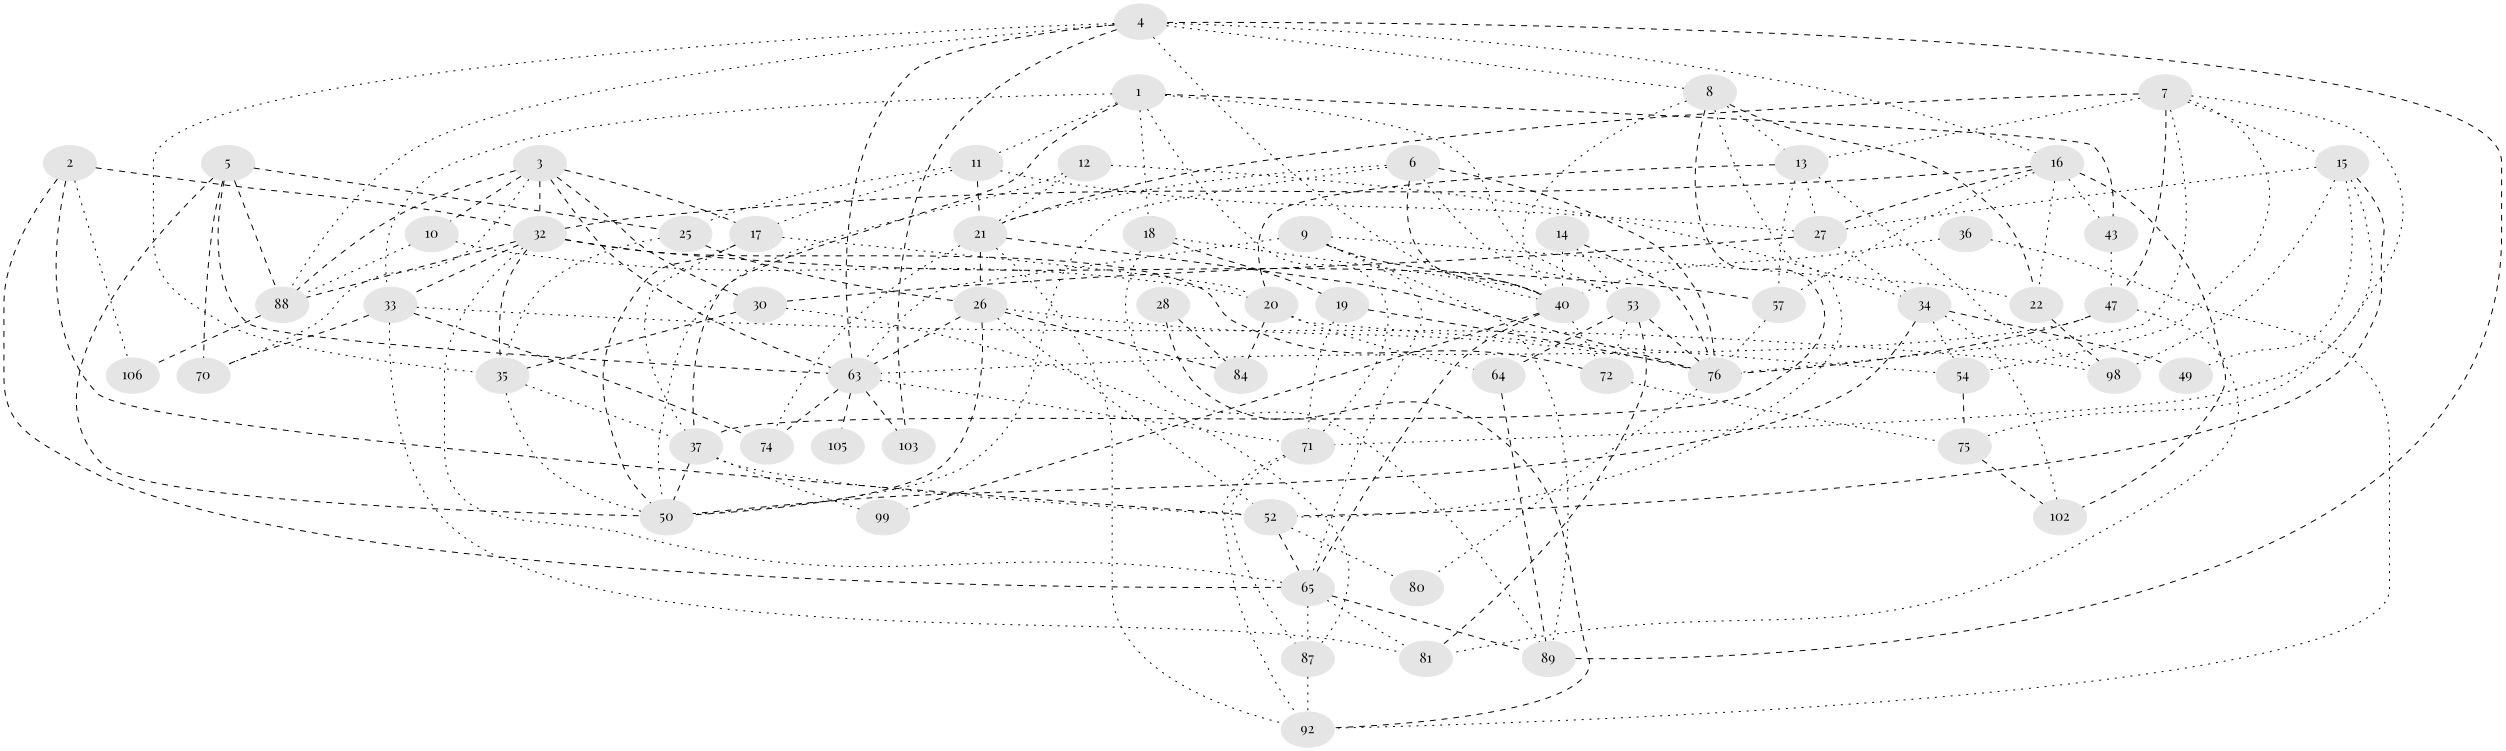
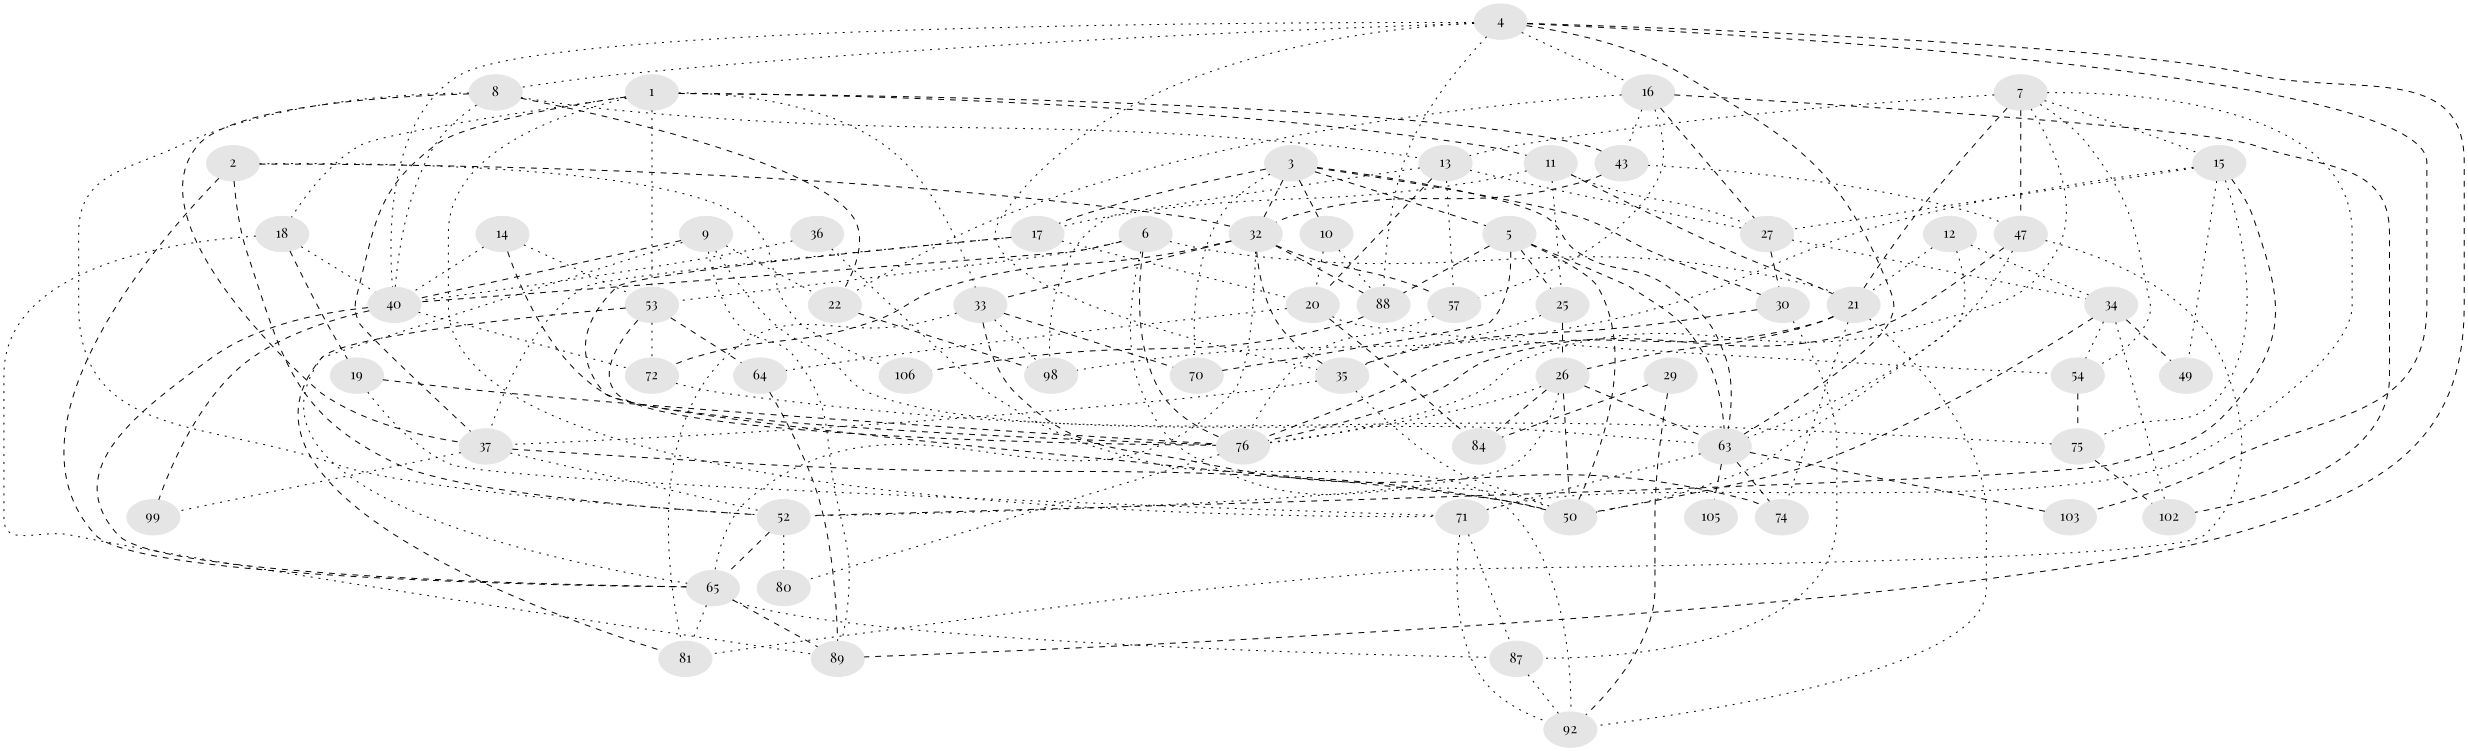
  graph {
    fontname="Playfair Display"
    node [color=gray90 fontname="Playfair Display" style=filled]
    edge [fontname="Playfair Display" style=dotted]
    1 [super="+41"]
    11
    18
    33 [super="+93"]
    37 [super="+91"]
    43
    53 [super="+83"]
    71 [super="+101"]
    17 [super="+58"]
    25 [super="+77"]
    21 [super="+39"]
    27 [super="+31"]
    40 [super="+62"]
    89 [super="+94"]
    19 [super="+63"]
    70
    98
    74 [super="+78"]
    81
    52 [super="+79"]
    50 [super="+55"]
    n22 [label=99]
    47 [super="+60"]
    76 [super="+99"]
    64
    72 [super="+90"]
    92 [super="+95"]
    87
    2 [super="+28"]
    32 [super="+51"]
    65 [super="+86"]
    106
    88 [super="+104"]
    35 [super="+66"]
    57
    80
    3 [super="+44"]
    10
    30 [super="+96"]
    n40 [label=63 super="+85"]
    20 [super="+46"]
    103
    105
    4 [super="+48"]
    8 [super="+23"]
    16 [super="+67"]
    13 [super="+97"]
    22 [super="+45"]
    102
    26 [super="+82"]
    5
    6
    7 [super="+61"]
    15 [super="+38"]
    54 [super="+73"]
    49
    75 [super="+100"]
    9 [super="+56"]
    84
    34
    12 [super="+24"]
    14
-   29 [label=28]
+   29
    36
-   1 -- 11
+   1 -- 11 [style=dashed]
    1 -- 18
    1 -- 33
    1 -- 37 [style=dashed]
    1 -- 43 [style=dashed]
    1 -- 53
    1 -- 71
    11 -- 17
    11 -- 25
    11 -- 21 [style=dashed]
    11 -- 27
    18 -- 40
    18 -- 89
    18 -- 19 [style=dashed]
    33 -- 70 [style=dashed]
    33 -- 98
    33 -- 74 [style=dashed]
    33 -- 81
    37 -- 52
    37 -- 50 [style=dashed]
    37 -- n22
    43 -- 47
    53 -- 81 [style=dashed]
    53 -- 76 [style=dashed]
    53 -- 64 [style=dashed]
    53 -- 72
    71 -- 92
    71 -- 87
    17 -- 37
    17 -- 50 [style=dashed]
    17 -- 20
    25 -- 35
    25 -- 26 [style=dashed]
    21 -- 74
    21 -- 76 [style=dashed]
    21 -- 92
    21 -- 26 [style=dashed]
    27 -- 30 [style=dashed]
    27 -- 34
    40 -- n22 [style=dashed]
    40 -- 72
    40 -- 65 [style=dashed]
    19 -- 71
    19 -- 76 [style=dashed]
    52 -- 65 [style=dashed]
    52 -- 80
    47 -- 81
    47 -- 76 [style=dashed]
    47 -- n40
    76 -- 80
    64 -- 89 [style=dashed]
    72 -- 75
    87 -- 92
    2 -- 52 [style=dashed]
    2 -- 32 [style=dashed]
    2 -- 65 [style=dashed]
    2 -- 106
    32 -- 33 [style=dashed]
    32 -- 72 [style=dashed]
    32 -- 65
    32 -- 88 [style=dashed]
    32 -- 35 [style=dashed weight=2]
    32 -- 57 [style=dashed]
    65 -- 89 [style=dashed]
    65 -- 81
    65 -- 87
    88 -- 106 [style=dashed]
    35 -- 37
    35 -- 50
    57 -- 76
    3 -- 17 [style=dashed]
    3 -- 70
    3 -- 32 [style=dashed weight=2]
-   3 -- 88 [style=dashed]
+   3 -- 5 [style=dashed]
    3 -- 10 [style=dashed]
    3 -- 30 [style=dashed]
    3 -- n40 [style=dashed]
    10 -- 88
    10 -- 20
    30 -- 87
    30 -- 35 [style=dashed]
    n40 -- 71
    n40 -- 74 [style=dashed]
    n40 -- 103 [style=dashed]
    n40 -- 105 [style=dashed]
    20 -- 64
    20 -- 54
    20 -- 84 [style=dashed]
    4 -- 40
    4 -- 89 [style=dashed]
    4 -- 88
    4 -- 35
    4 -- n40 [style=dashed]
    4 -- 103 [style=dashed]
    4 -- 8
    4 -- 16
    8 -- 37 [style=dashed]
    8 -- 40
    8 -- 52
    8 -- 13
    8 -- 22 [style=dashed]
    16 -- 43
    16 -- 27 [style=dashed]
-   16 -- 32 [style=dashed]
+   43 -- 32 [style=dashed]
    16 -- 57
    16 -- 22
    16 -- 102 [style=dashed]
    13 -- 27
    13 -- 98
    13 -- 57
    13 -- 20 [style=dashed]
    22 -- 98 [style=dashed]
    26 -- 52
    26 -- 50 [style=dashed]
    26 -- 76
    26 -- n40 [style=dashed weight=2]
    26 -- 84 [style=dashed]
    5 -- 25 [style=dashed]
    5 -- 70 [style=dashed]
    5 -- 50 [style=dashed]
    5 -- 88 [style=dashed]
    5 -- n40 [style=dashed]
    6 -- 53
    6 -- 21
    6 -- 40 [style=dashed]
    6 -- 50
    6 -- 76 [style=dashed]
    7 -- 71
    7 -- 21 [style=dashed]
    7 -- 47 [style=dashed weight=3]
    7 -- 76
    7 -- 13
    7 -- 15
    7 -- 54
    15 -- 27
    15 -- 98
    15 -- 52 [style=dashed]
    15 -- 49
    15 -- 75
    54 -- 75 [style=dashed]
    75 -- 102 [style=dashed]
    9 -- 40 [style=dashed]
    9 -- 89
    9 -- 65
    9 -- n40
    9 -- 22
    34 -- 50 [style=dashed]
    34 -- 102
    34 -- 54
    34 -- 49 [style=dashed]
    12 -- 21
    12 -- 50
    12 -- 34
    14 -- 53
    14 -- 40
    14 -- 76 [style=dashed]
    29 -- 92 [style=dashed]
    29 -- 84 [style=dashed]
    36 -- 40
    36 -- 92
  }
